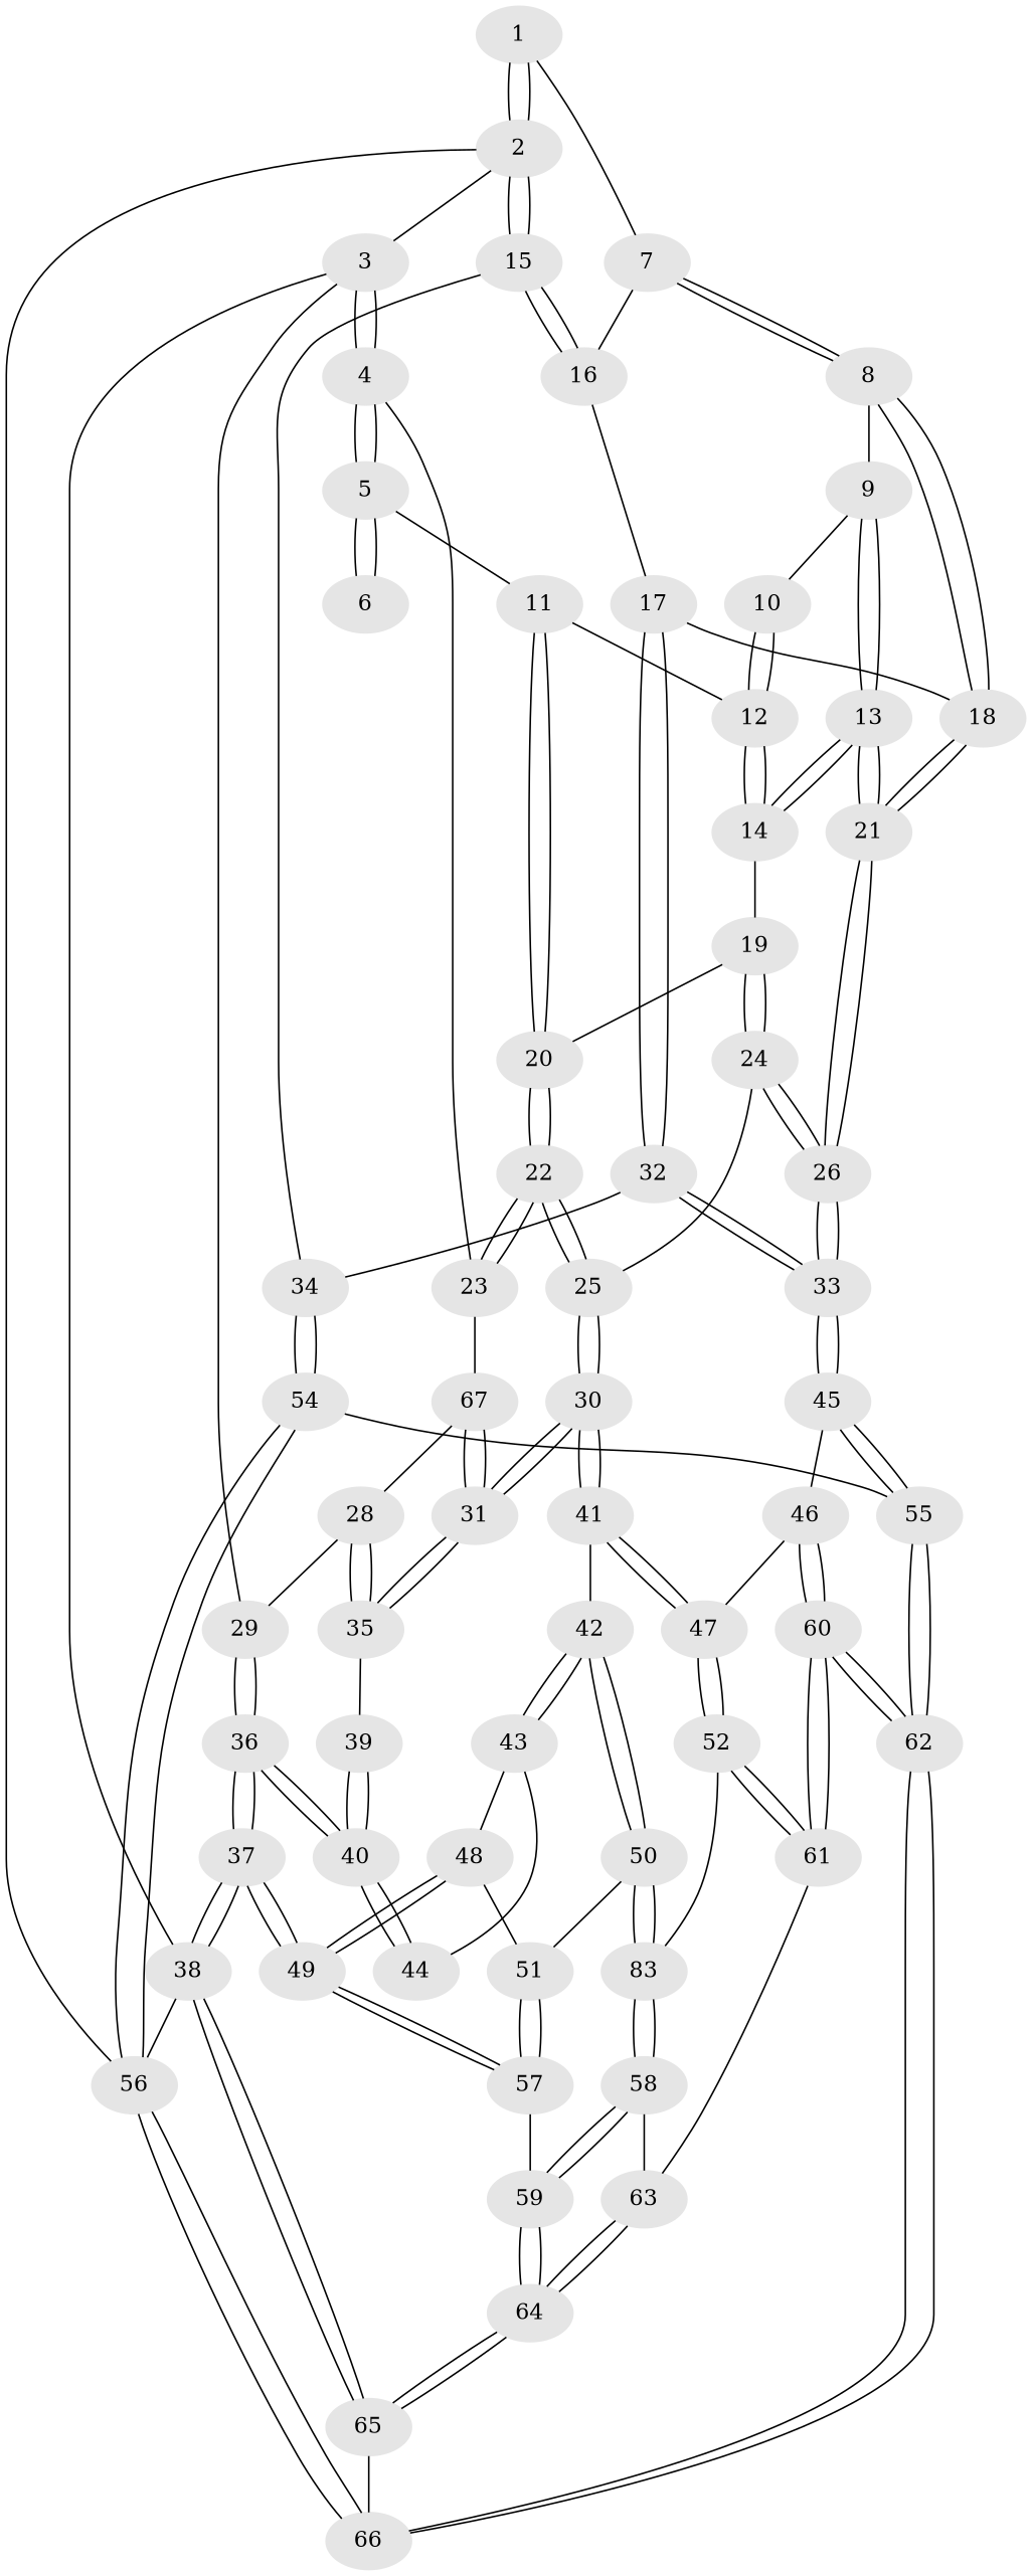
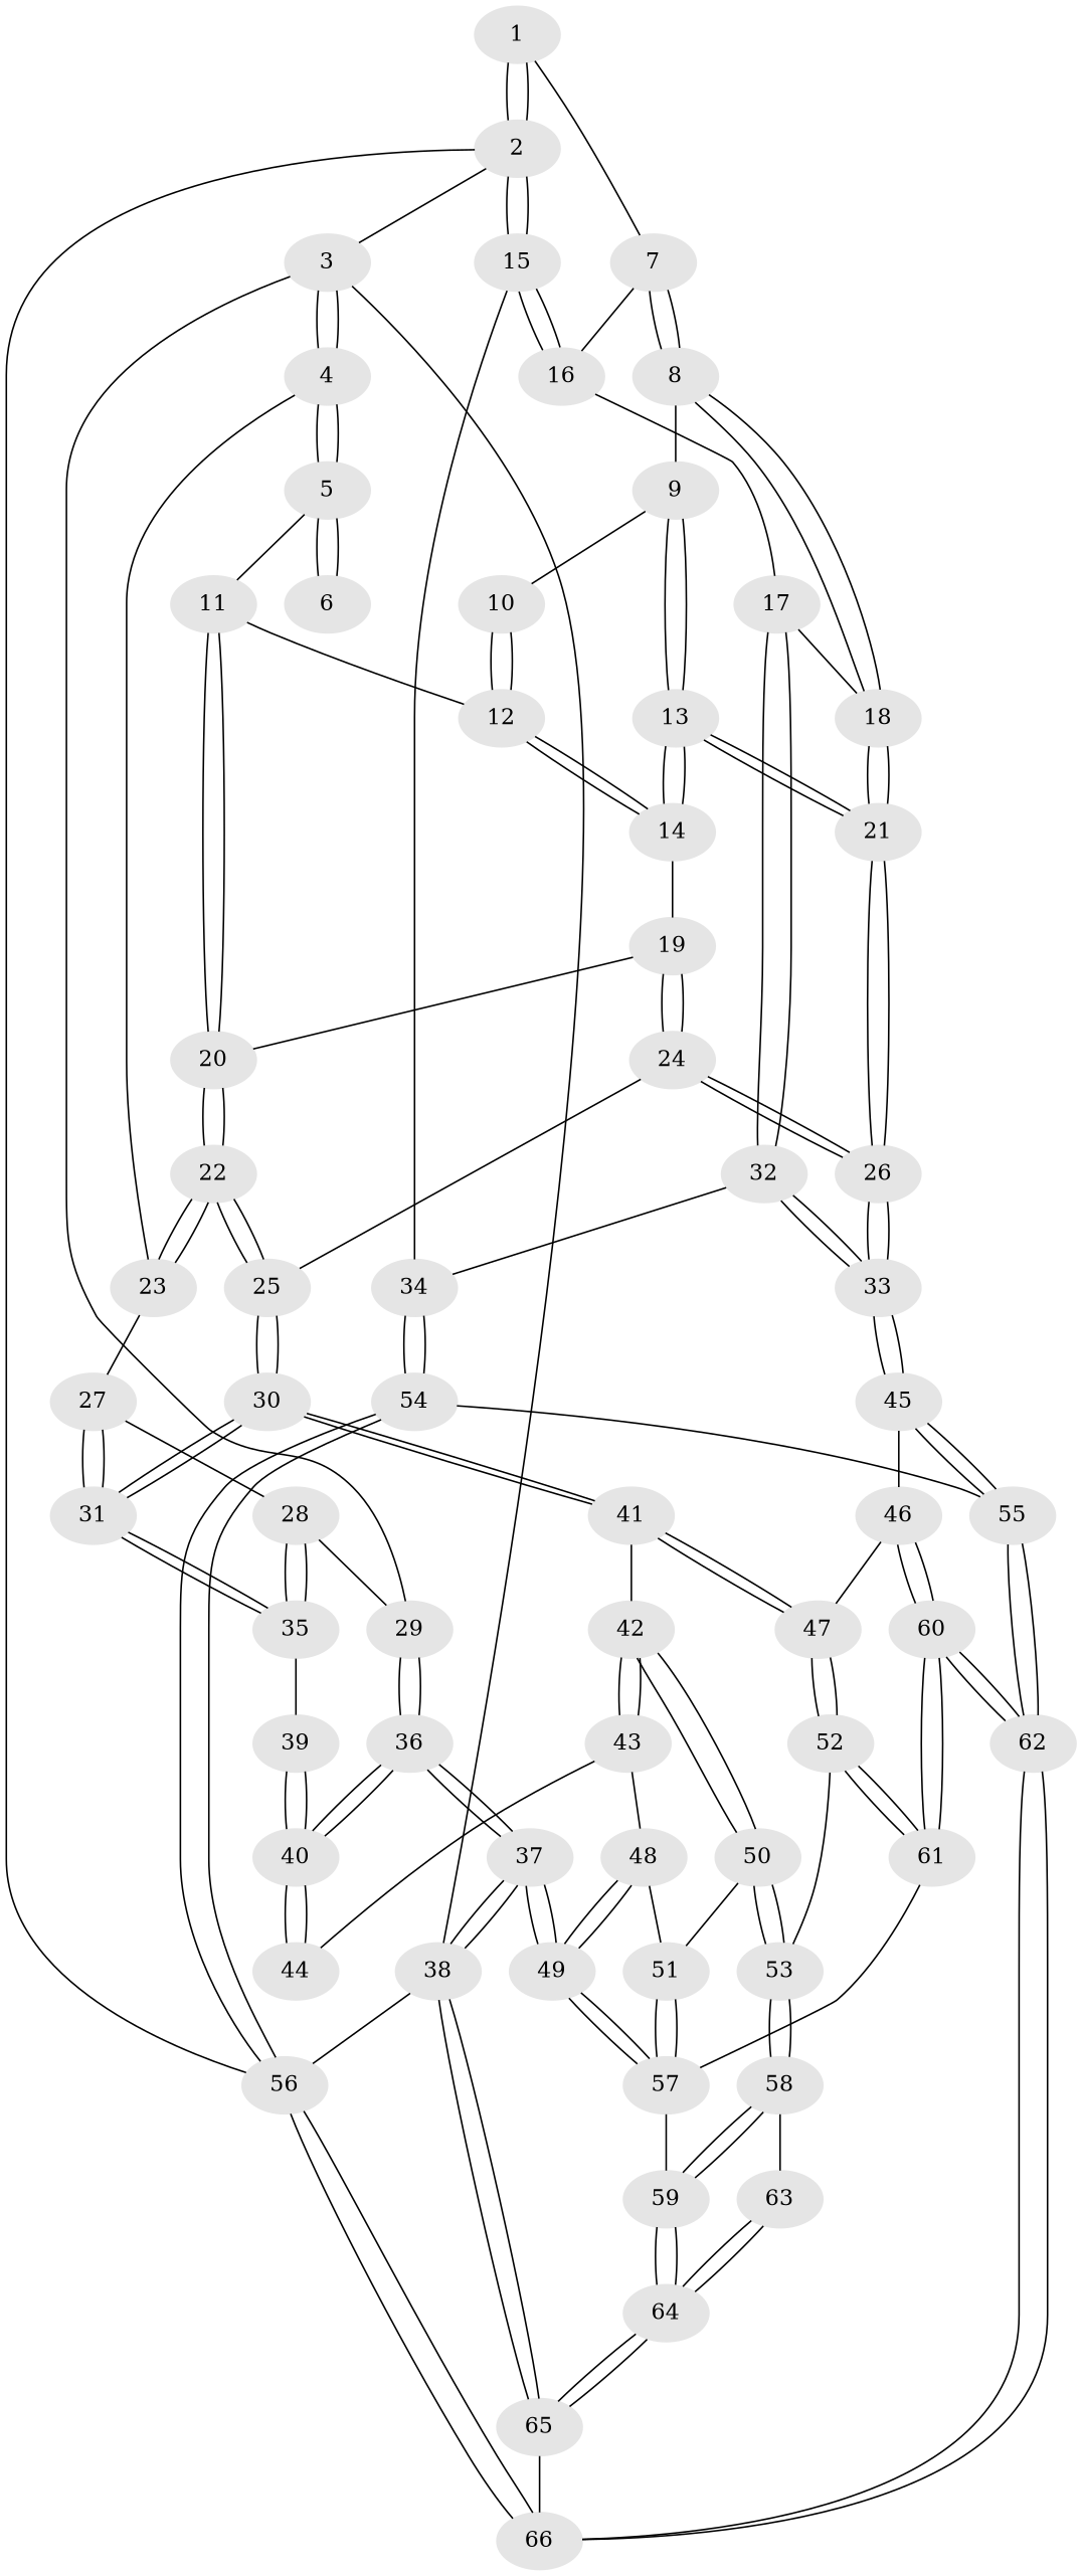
  graph {
    node [color=gray90 style=filled]
    1
    2
    7
    3
    15
    56
    8
    16
    4
    29
    38
    34
    66
    5
    23
    36
    65
    6
    11
-   27 [label=67]
+   27
    12
    20
    10
    9
    18
    17
    13
    21
    14
    22
    19
    26
    24
    54
    32
    33
    25
    30
    28
    31
    41
    45
    35
    39
    37
    40
    42
    47
    46
    55
    49
    44
    57
    43
    50
    52
    48
    51
-   53 [label=83]
+   53
    60
    62
    61
    59
    58
    63
    64
    1 -- 2
    1 -- 2
    1 -- 7
    2 -- 3
    2 -- 15
    2 -- 15
    2 -- 56
    7 -- 8
    7 -- 8
    7 -- 16
    3 -- 4
    3 -- 4
    3 -- 29
    3 -- 38
    15 -- 16
    15 -- 16
    15 -- 34
    56 -- 66
    56 -- 66
    8 -- 9
    8 -- 18
    8 -- 18
    16 -- 17
    4 -- 5
    4 -- 5
    4 -- 23
    29 -- 36
    29 -- 36
    38 -- 56
    38 -- 65
    38 -- 65
    34 -- 54
    34 -- 54
    5 -- 6
    5 -- 6
    5 -- 11
    23 -- 27
    36 -- 37
    36 -- 37
    36 -- 40
    36 -- 40
    65 -- 66
    11 -- 12
    11 -- 20
    11 -- 20
    27 -- 28
    27 -- 31
    27 -- 31
    12 -- 14
    12 -- 14
    20 -- 22
    20 -- 22
    10 -- 12
    10 -- 12
    9 -- 10
    9 -- 13
    9 -- 13
    18 -- 21
    18 -- 21
    17 -- 18
    17 -- 32
    17 -- 32
    13 -- 21
    13 -- 21
    13 -- 14
    13 -- 14
    21 -- 26
    21 -- 26
    14 -- 19
    22 -- 23
    22 -- 23
    22 -- 25
    22 -- 25
    19 -- 20
    19 -- 24
    19 -- 24
    26 -- 33
    26 -- 33
    24 -- 26
    24 -- 26
    24 -- 25
    54 -- 56
    54 -- 56
    54 -- 55
    32 -- 34
    32 -- 33
    32 -- 33
    33 -- 45
    33 -- 45
    25 -- 30
    25 -- 30
    30 -- 31
    30 -- 31
    30 -- 41
    30 -- 41
    28 -- 29
    28 -- 35
    28 -- 35
    31 -- 35
    31 -- 35
    41 -- 42
    41 -- 47
    41 -- 47
    45 -- 46
    45 -- 55
    45 -- 55
    35 -- 39
    39 -- 40
    39 -- 40
    37 -- 38
    37 -- 38
    37 -- 49
    37 -- 49
    40 -- 44
    40 -- 44
    42 -- 43
    42 -- 43
    42 -- 50
    42 -- 50
    47 -- 52
    47 -- 52
    46 -- 47
    46 -- 60
    46 -- 60
    55 -- 62
    55 -- 62
    49 -- 57
    49 -- 57
    57 -- 59
    43 -- 44
    43 -- 48
    50 -- 51
    50 -- 53
    50 -- 53
    52 -- 53
    52 -- 61
    52 -- 61
    48 -- 49
    48 -- 49
    48 -- 51
    51 -- 57
    51 -- 57
    53 -- 58
    53 -- 58
    60 -- 62
    60 -- 62
    60 -- 61
    60 -- 61
    62 -- 66
    62 -- 66
-   61 -- 63
+   61 -- 57
    59 -- 64
    59 -- 64
    58 -- 59
    58 -- 59
    58 -- 63
    63 -- 64
    63 -- 64
    64 -- 65
    64 -- 65
  }
